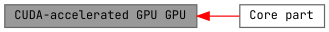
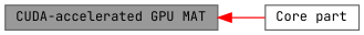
  digraph {
    rankdir=LR
    fontname="JetBrains Mono"
    node [fontname="JetBrains Mono" fontsize=10 shape=box style=filled]
-   n1 [color=gray40 fillcolor=grey60 fontcolor=black height=0.2 label="CUDA-accelerated GPU GPU" width=0.4]
+   n1 [color=gray40 fillcolor=grey60 fontcolor=black height=0.2 label="CUDA-accelerated GPU MAT" width=0.4]
    n2 [color=grey40 fillcolor=white height=0.2 label="Core part" width=0.4]
    n1 -> n2 [dir=back fontname="JetBrains Mono" fontsize=10 labelfontname=Helvetica labelfontsize=10 shape=plaintext style=solid color=red]
  }
